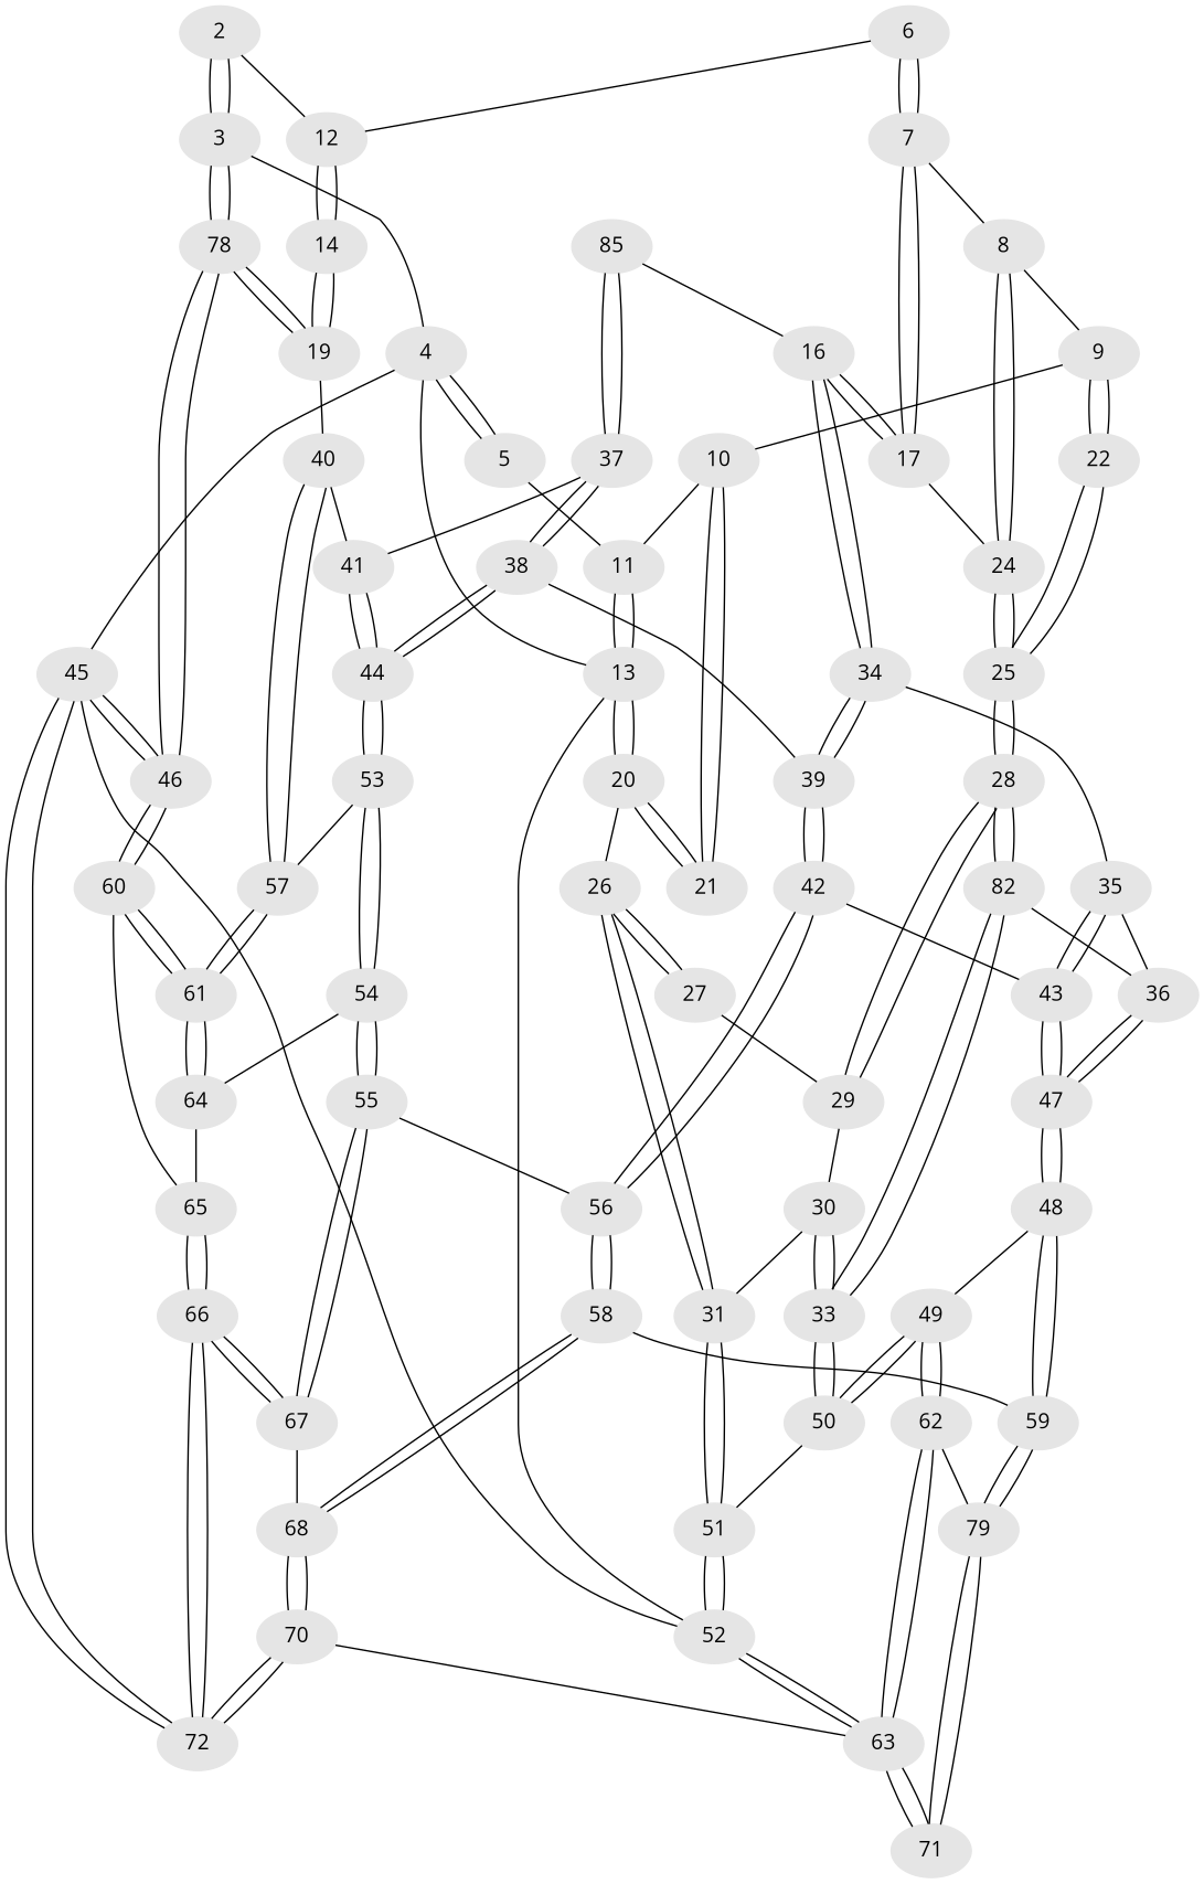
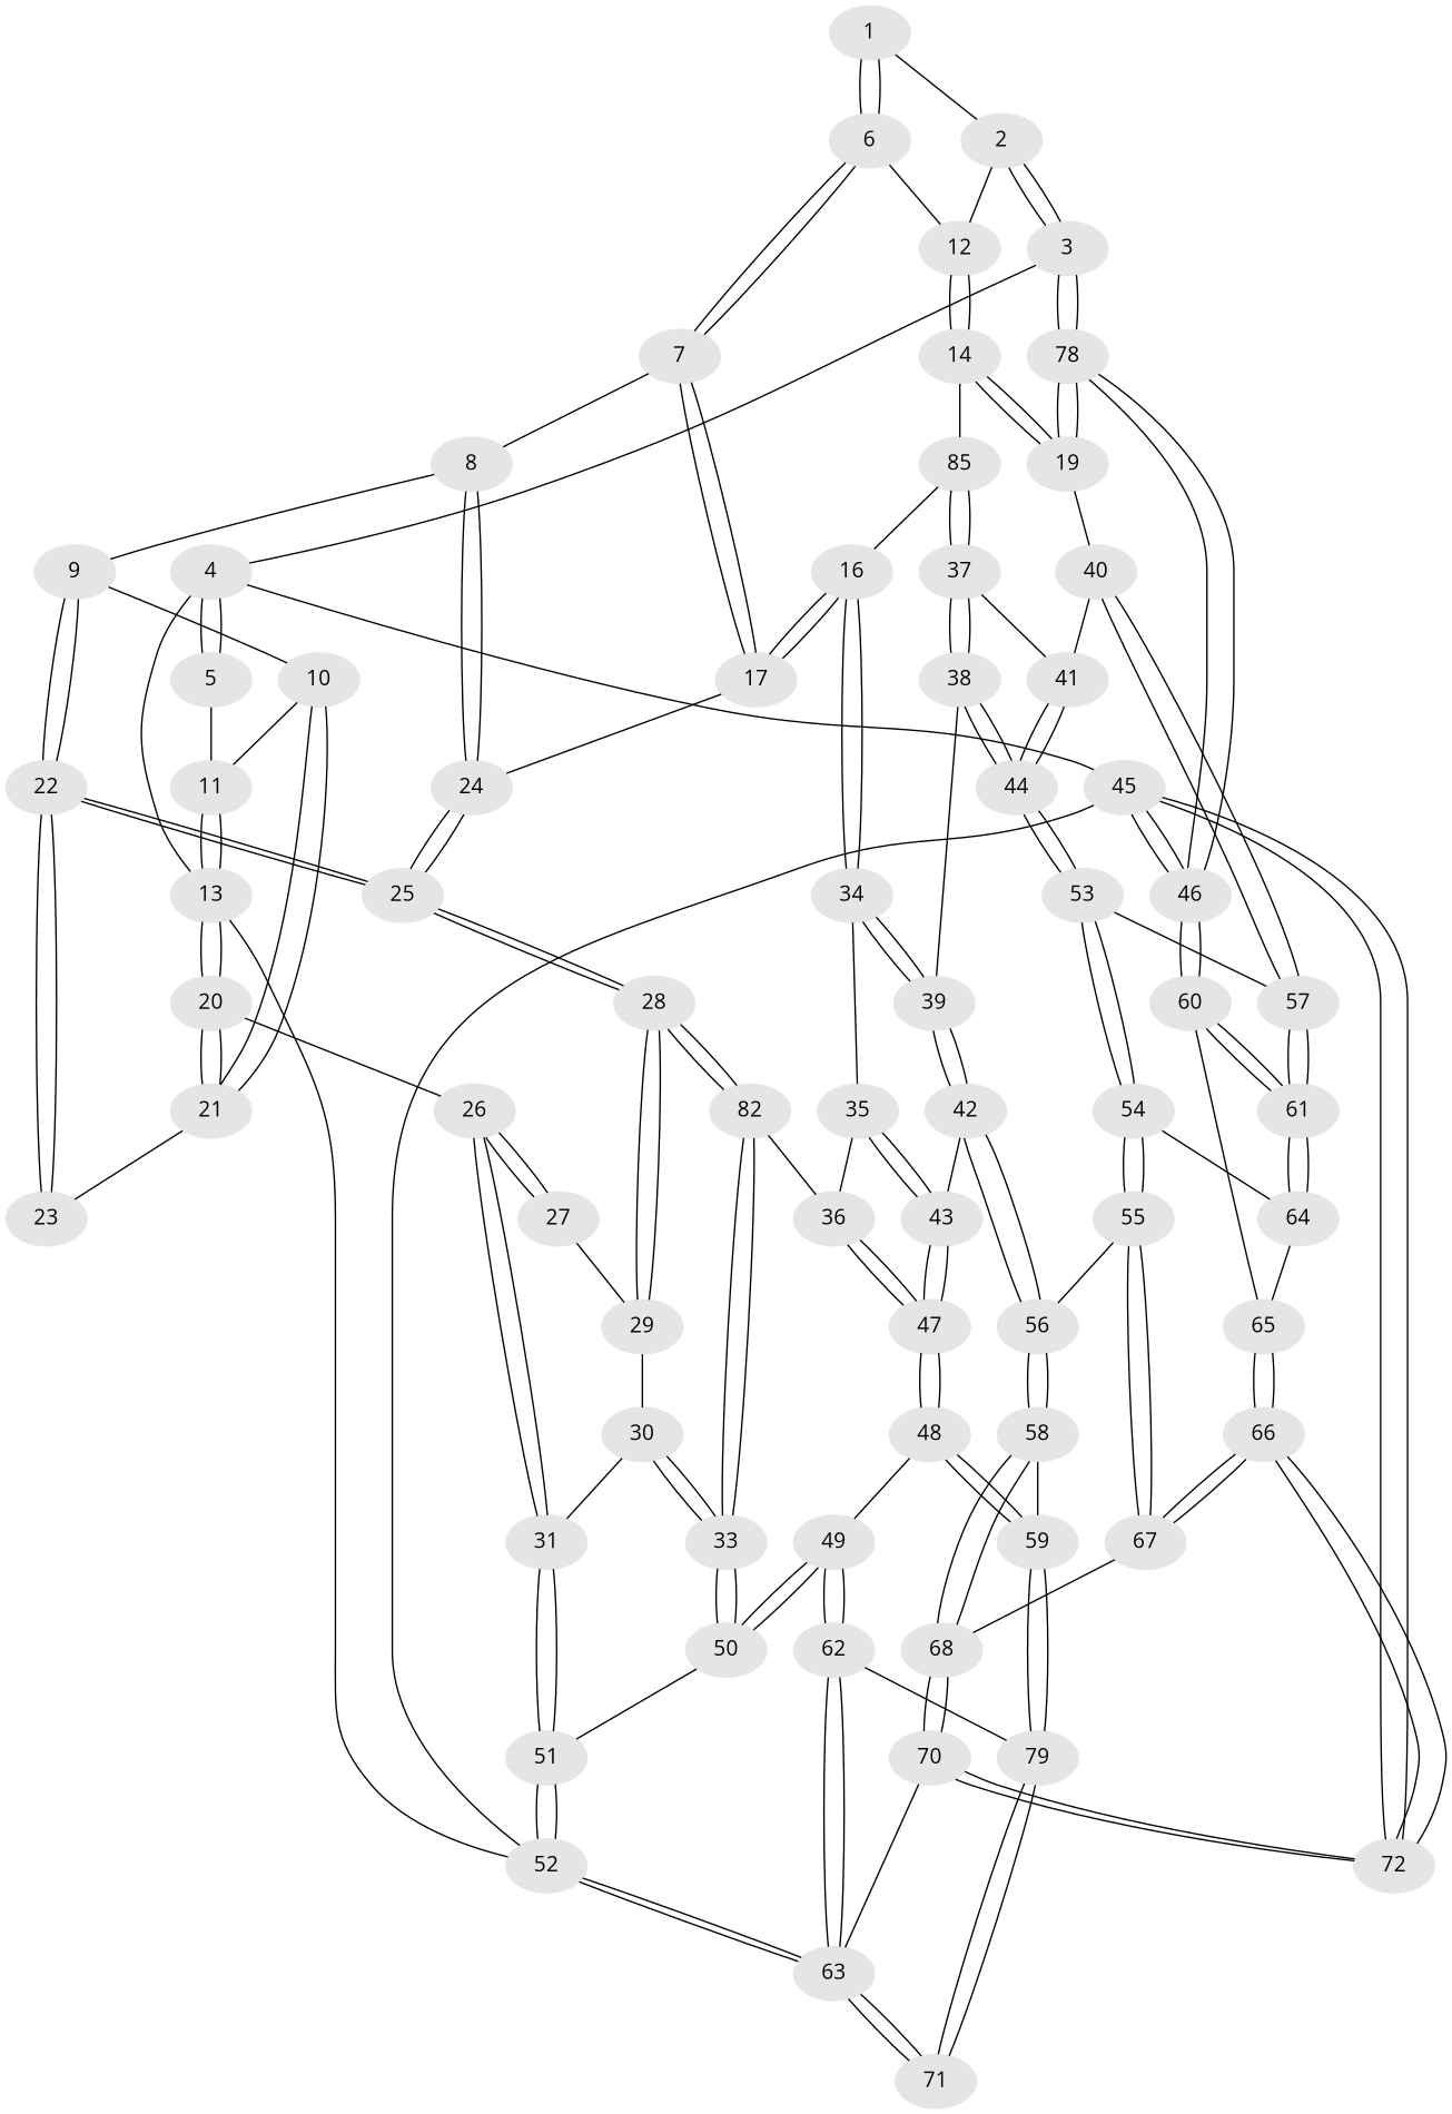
  graph {
    fontname="Open Sans"
    node [color=gray90 fontname="Open Sans" style=filled]
    edge [fontname="Open Sans"]
+   1
    2
    6
    3
    12
    7
    4
    n8 [label=78]
    14
    5
    13
    45
    19
    46
    11
    20
    52
    72
    8
    17
    9
    24
    10
    22
    25
    21
+   23
    n28 [label=85]
    26
    63
    16
    37
    40
    34
    38
    41
    35
    39
    60
    57
    27
    31
    28
    29
    n45 [label=82]
    51
    30
    33
    36
    50
    47
    43
    42
    48
    44
    53
    56
    61
    58
    54
    65
    49
    59
    62
    n65 [label=79]
    71
    55
    64
    67
    68
    70
    66
+   1 -- 2
+   1 -- 6
+   1 -- 6
    2 -- 3
    2 -- 3
    2 -- 12
    6 -- 12
    6 -- 7
    6 -- 7
    3 -- 4
    3 -- n8
    3 -- n8
    12 -- 14
    12 -- 14
    7 -- 8
    7 -- 17
    7 -- 17
    4 -- 5
    4 -- 5
    4 -- 13
    4 -- 45
    n8 -- 19
    n8 -- 19
    n8 -- 46
    n8 -- 46
    14 -- 19
    14 -- 19
+   14 -- n28
    5 -- 11
    13 -- 20
    13 -- 20
    13 -- 52
    45 -- 46
    45 -- 46
    45 -- 52
    45 -- 72
    45 -- 72
    19 -- 40
    46 -- 60
    46 -- 60
    11 -- 13
    11 -- 13
    20 -- 21
    20 -- 21
    20 -- 26
    52 -- 63
    52 -- 63
    8 -- 9
    8 -- 24
    8 -- 24
    17 -- 24
    9 -- 10
    9 -- 22
    9 -- 22
    24 -- 25
    24 -- 25
    10 -- 11
    10 -- 21
    10 -- 21
    22 -- 25
    22 -- 25
+   22 -- 23
+   22 -- 23
    25 -- 28
    25 -- 28
+   21 -- 23
    n28 -- 16
    n28 -- 37
    n28 -- 37
    26 -- 27
    26 -- 27
    26 -- 31
    26 -- 31
    63 -- 71
    63 -- 71
    16 -- 17
    16 -- 17
    16 -- 34
    16 -- 34
    37 -- 38
    37 -- 38
    37 -- 41
    40 -- 41
    40 -- 57
    40 -- 57
    34 -- 35
    34 -- 39
    34 -- 39
    38 -- 39
    38 -- 44
    38 -- 44
    41 -- 44
    41 -- 44
    35 -- 36
    35 -- 43
    35 -- 43
    39 -- 42
    39 -- 42
    60 -- 61
    60 -- 61
    60 -- 65
    57 -- 61
    57 -- 61
    27 -- 29
    31 -- 51
    31 -- 51
    28 -- 29
    28 -- 29
    28 -- n45
    28 -- n45
    29 -- 30
    n45 -- 33
    n45 -- 33
    n45 -- 36
    51 -- 52
    51 -- 52
    30 -- 31
    30 -- 33
    30 -- 33
    33 -- 50
    33 -- 50
    36 -- 47
    36 -- 47
    50 -- 51
    47 -- 48
    47 -- 48
    43 -- 47
    43 -- 47
    42 -- 43
    42 -- 56
    42 -- 56
    48 -- 49
    48 -- 59
    48 -- 59
    44 -- 53
    44 -- 53
    53 -- 57
    53 -- 54
    53 -- 54
    56 -- 58
    56 -- 58
    61 -- 64
    61 -- 64
    58 -- 59
    58 -- 68
    58 -- 68
    54 -- 55
    54 -- 55
    54 -- 64
    65 -- 66
    65 -- 66
    49 -- 50
    49 -- 50
    49 -- 62
    49 -- 62
    59 -- n65
    59 -- n65
    62 -- 63
    62 -- 63
    62 -- n65
    n65 -- 71
    n65 -- 71
    55 -- 56
    55 -- 67
    55 -- 67
    64 -- 65
    67 -- 68
    68 -- 70
    68 -- 70
    70 -- 72
    70 -- 72
    70 -- 63
    66 -- 72
    66 -- 72
    66 -- 67
    66 -- 67
  }
